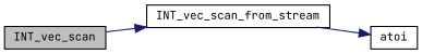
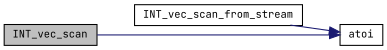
  digraph {
    fontname="JetBrains Mono"
    rankdir=LR
    node [color=black fillcolor=white fontname="JetBrains Mono" fontsize=10 shape=record style=filled]
    edge [color=midnightblue fontname="JetBrains Mono" fontsize=10 labelfontname=Helvetica labelfontsize=10 style=solid]
    n1 [fillcolor=grey75 fontcolor=black height=0.2 label=INT_vec_scan width=0.4]
    n2 [height=0.2 label=INT_vec_scan_from_stream width=0.4]
    n3 [height=0.2 label=atoi width=0.4]
-   n1 -> n2
+   n1 -> n3
    n2 -> n3
  }
